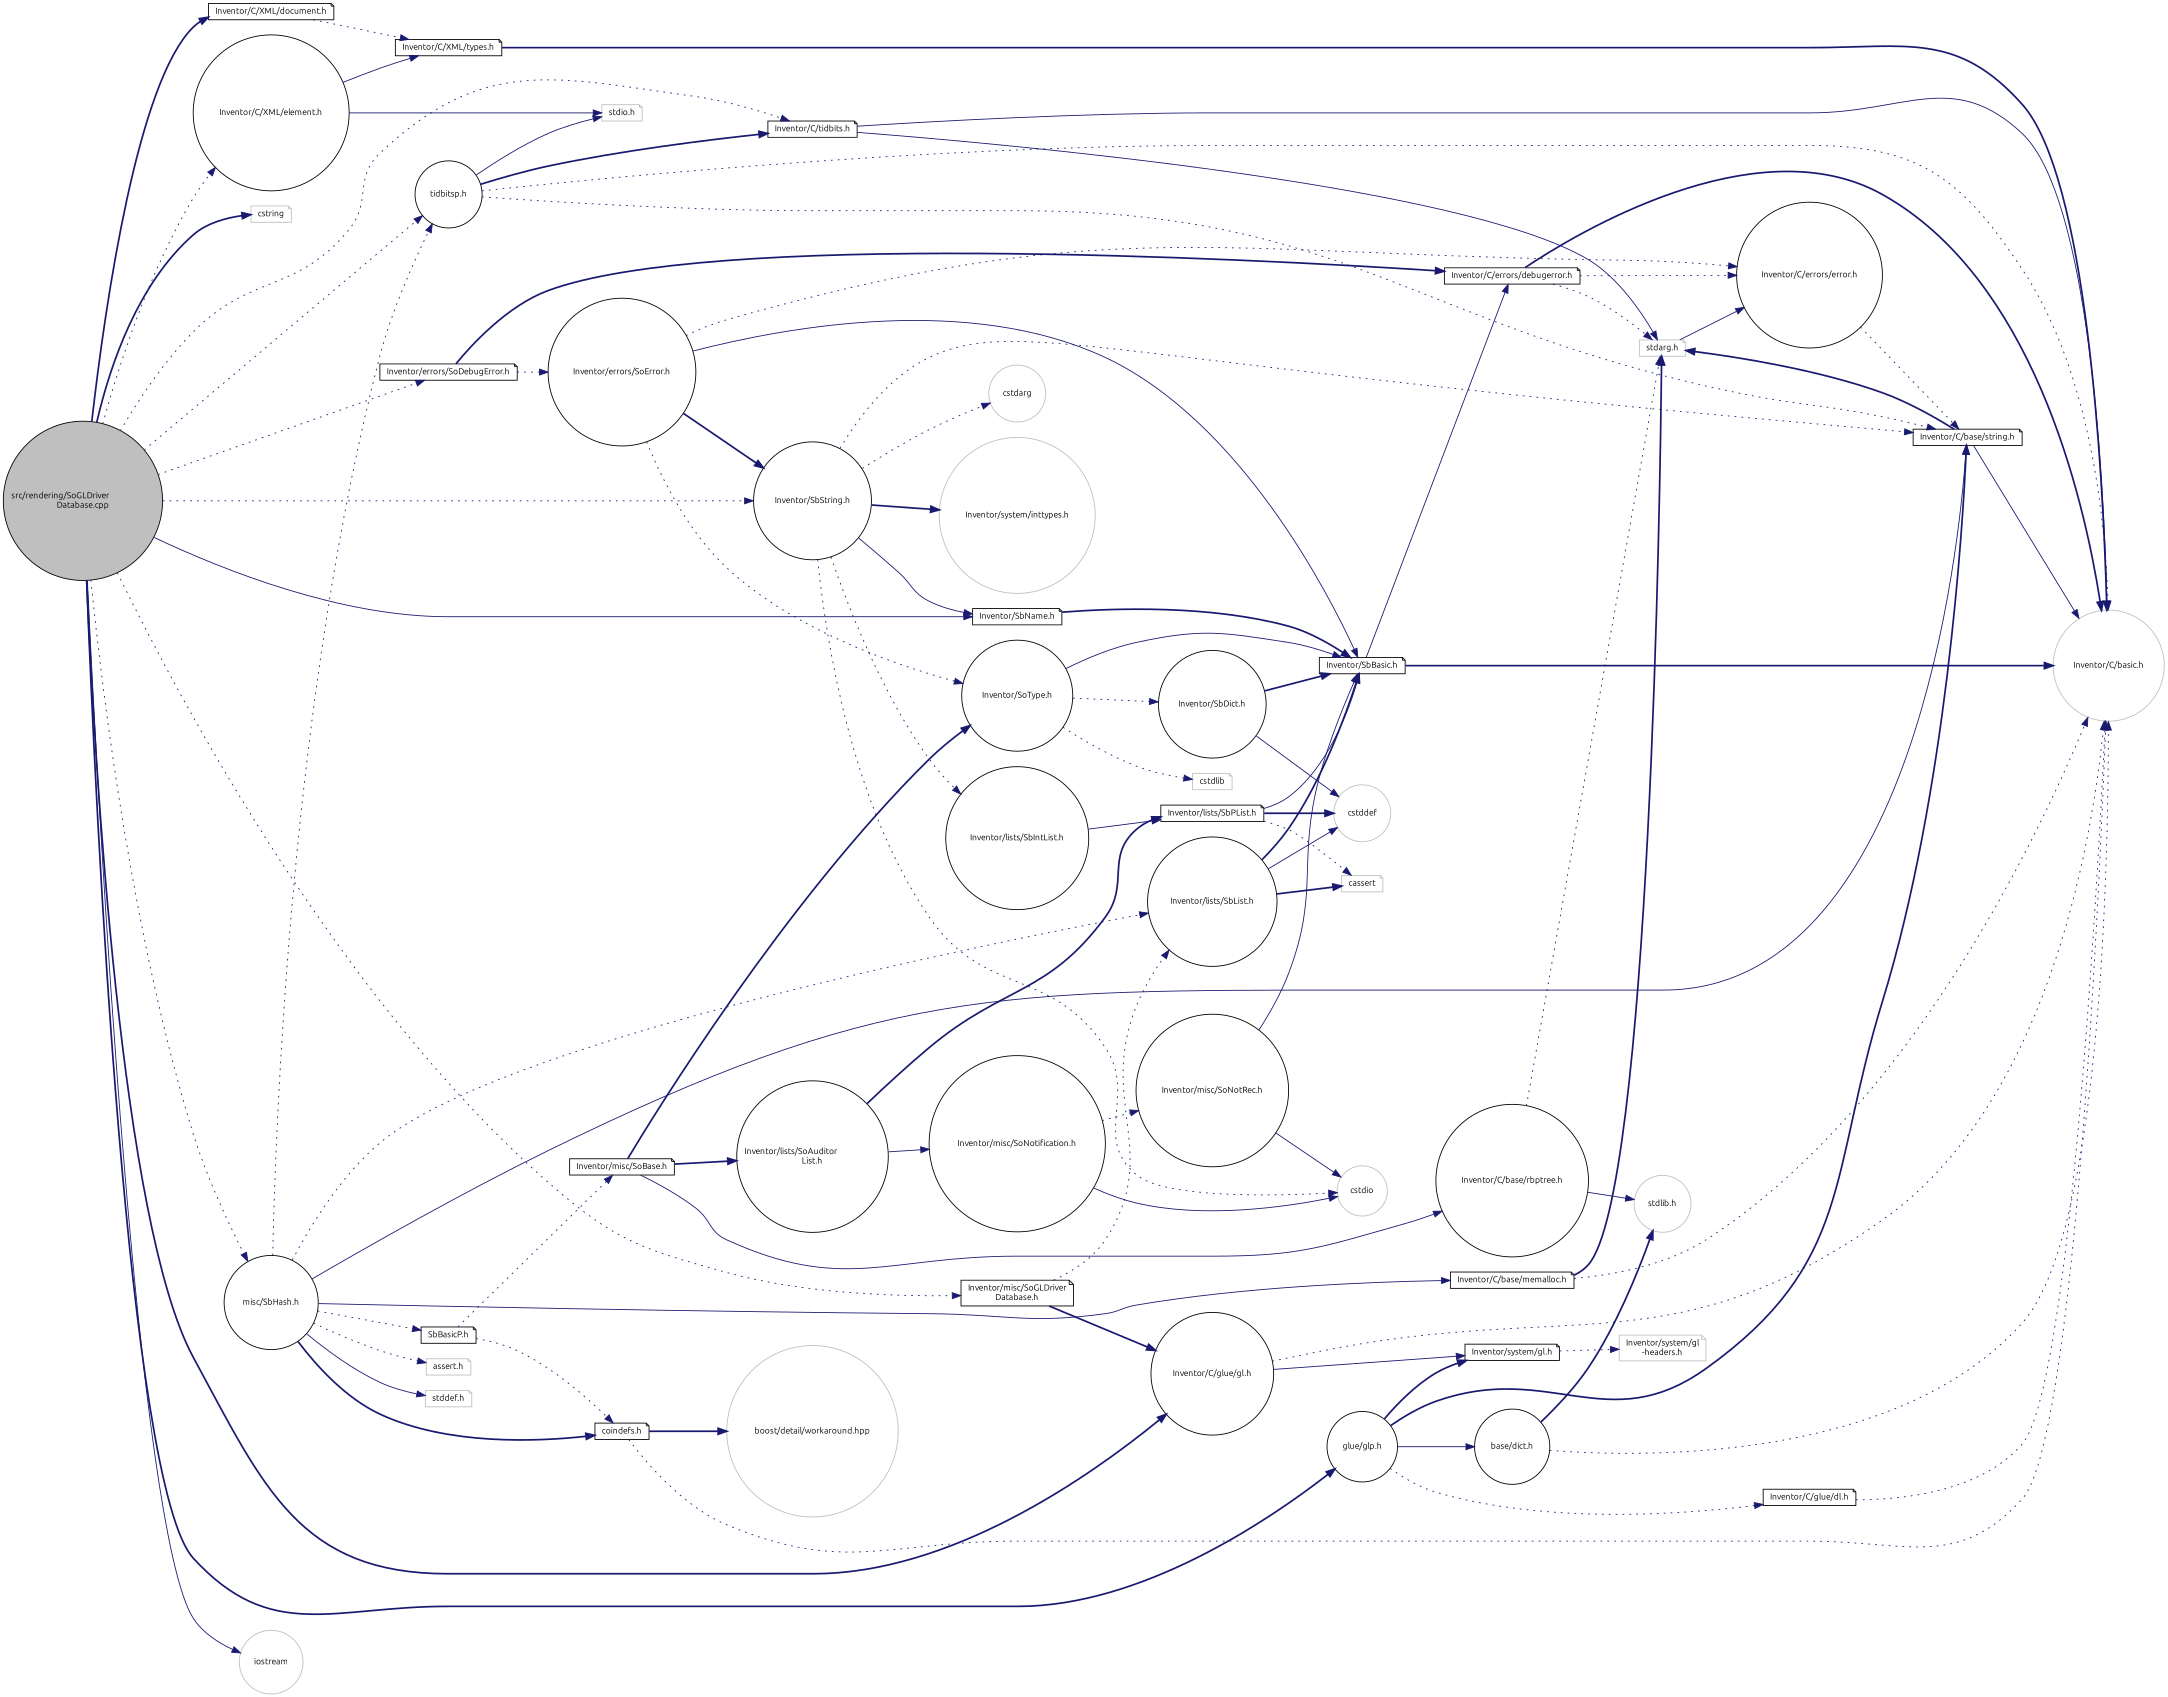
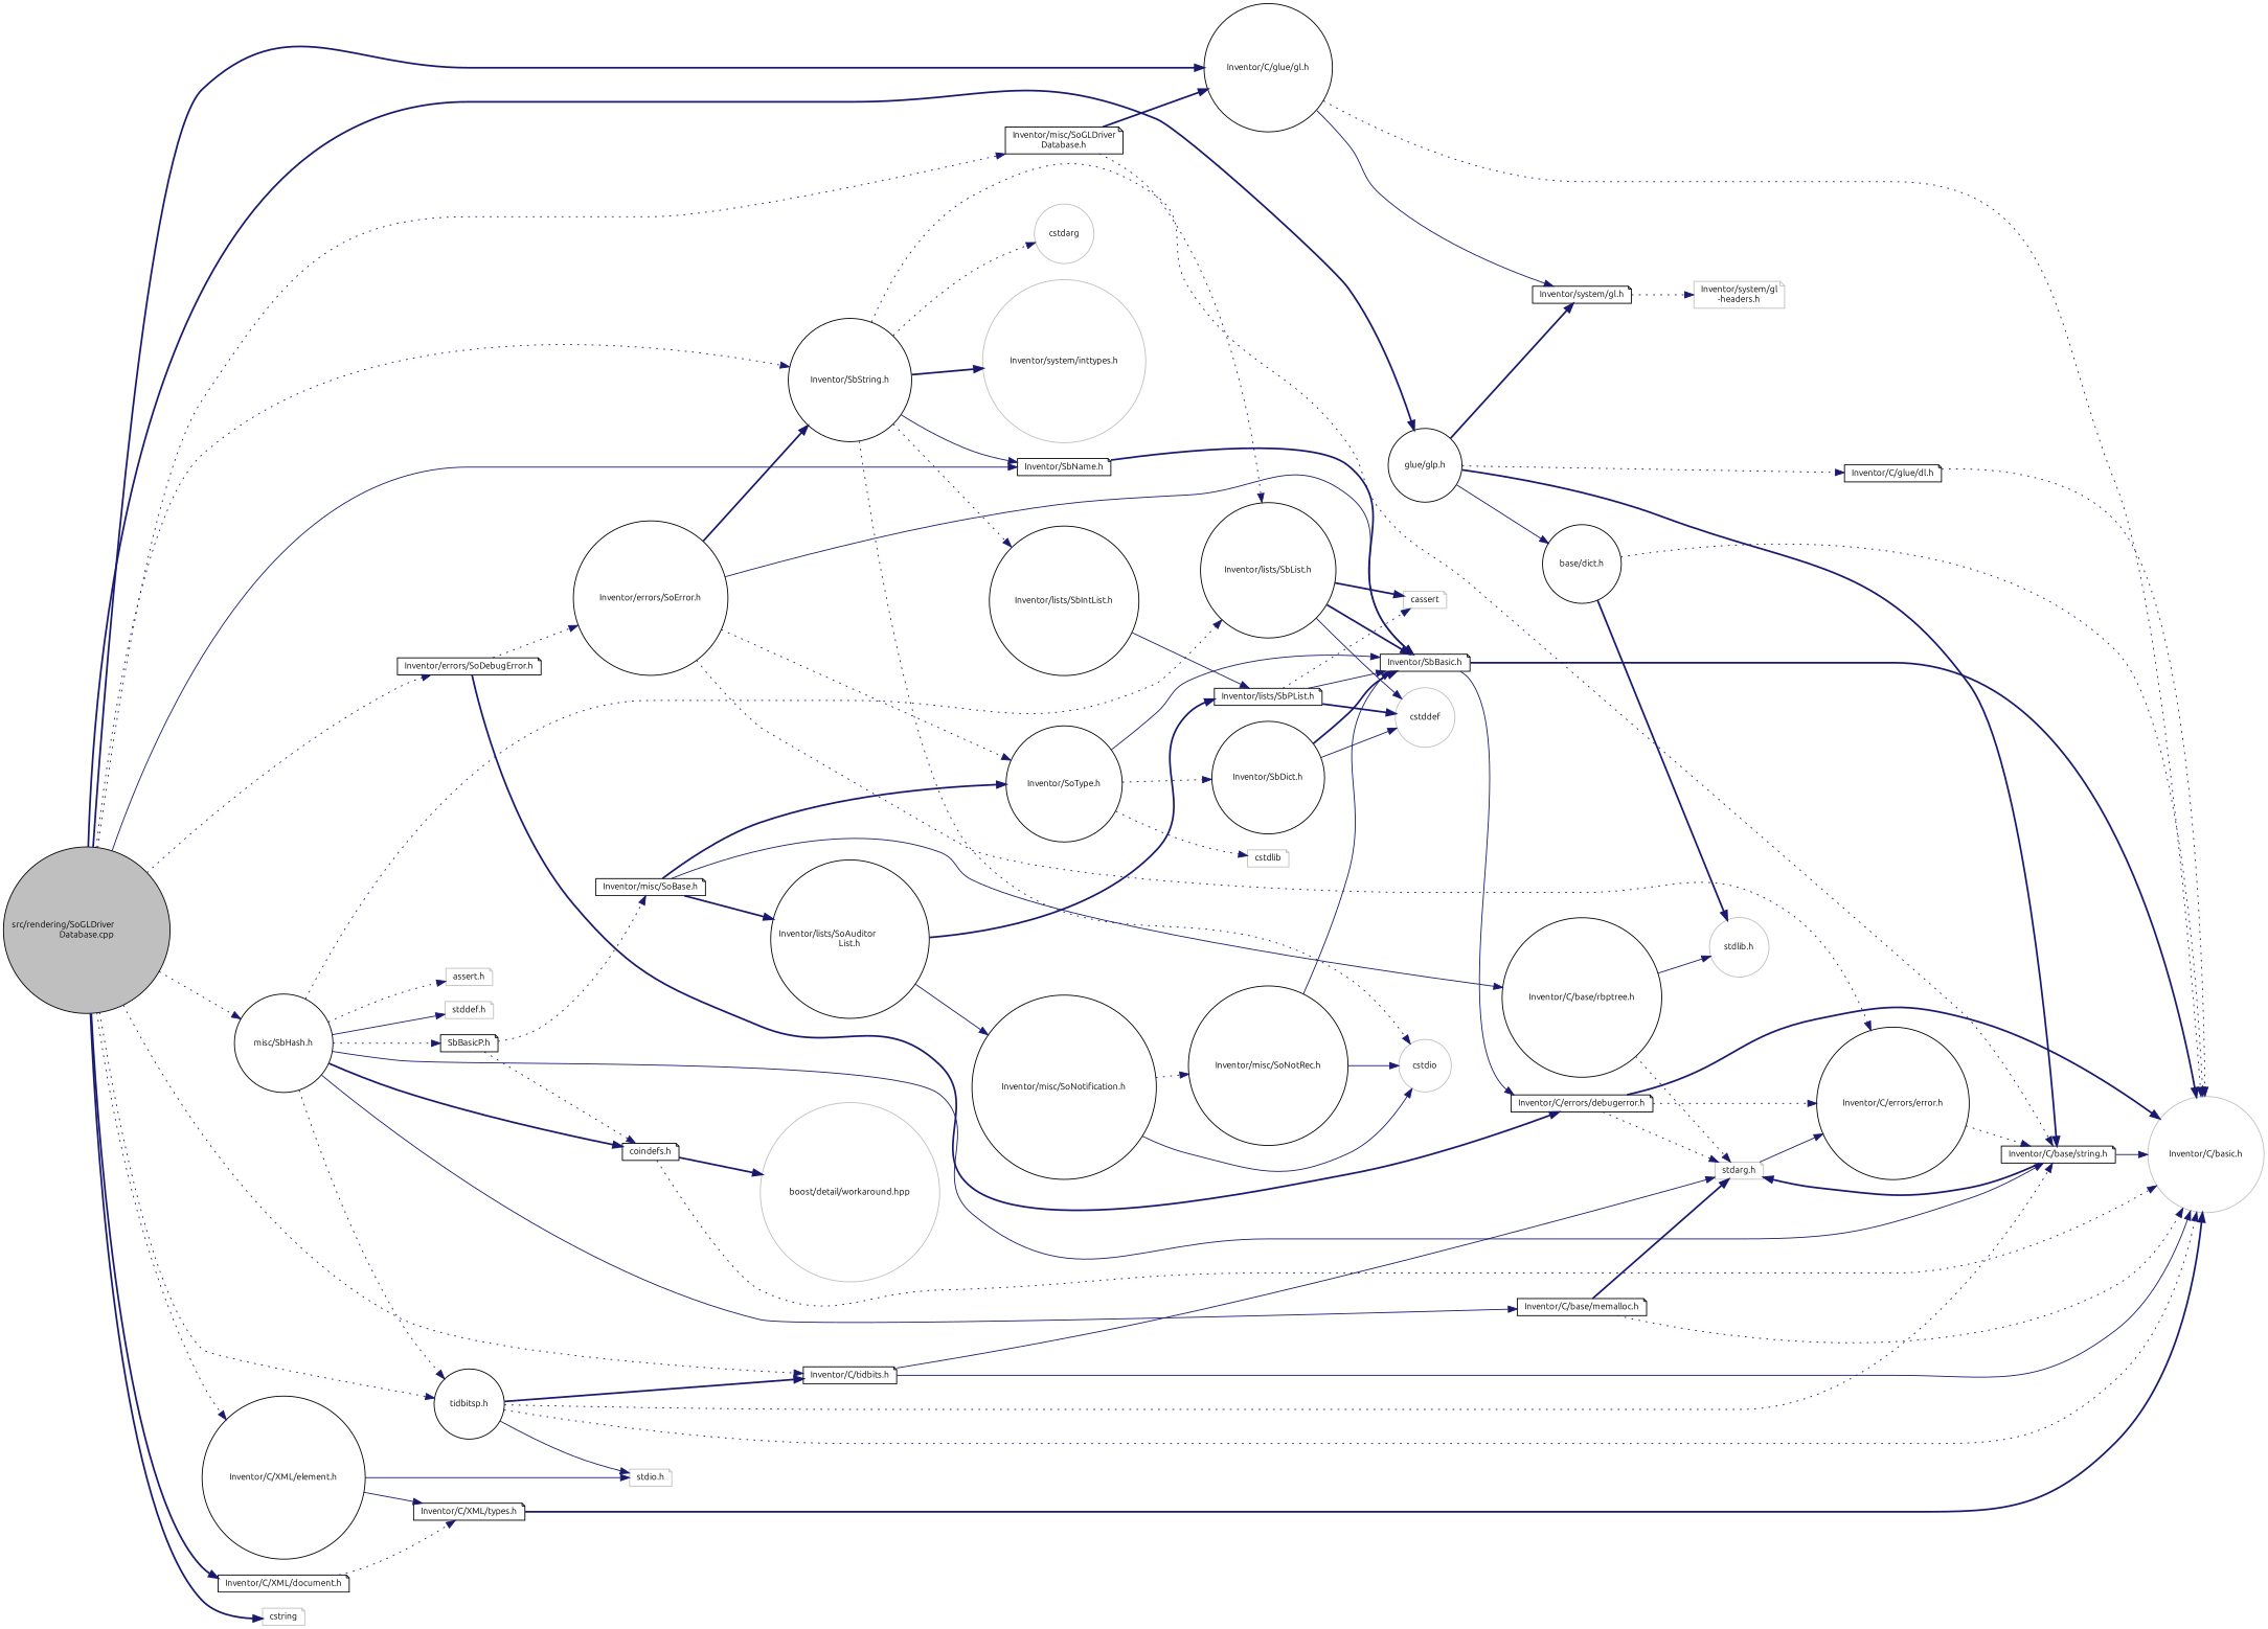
  digraph {
    fontname=Ubuntu
    rankdir=LR
    node [color=black fillcolor=white fontname=Ubuntu fontsize=10 shape=circle style=filled]
    edge [color=midnightblue fontname=Ubuntu fontsize=10 labelfontname=Helvetica labelfontsize=10 style=dotted]
    n1 [fillcolor=grey75 fontcolor=black height=0.2 label="src/rendering/SoGLDriver\lDatabase.cpp" width=0.4]
    n2 [height=0.2 label="Inventor/misc/SoGLDriver\lDatabase.h" shape=note width=0.4]
    n3 [height=0.2 label="Inventor/C/glue/gl.h" width=0.4]
    n4 [color=grey75 height=0.2 label=cstring shape=note width=0.4]
    n5 [height=0.2 label="Inventor/C/tidbits.h" shape=note width=0.4]
    n6 [height=0.2 label="Inventor/SbName.h" shape=note width=0.4]
    n7 [height=0.2 label="Inventor/SbString.h" width=0.4]
    n8 [height=0.2 label="Inventor/errors/SoDebugError.h" shape=note width=0.4]
    n9 [height=0.2 label="Inventor/C/XML/document.h" shape=note width=0.4]
    n10 [height=0.2 label="Inventor/C/XML/element.h" width=0.4]
    n11 [height=0.2 label="misc/SbHash.h" width=0.4]
    n12 [height=0.2 label="tidbitsp.h" width=0.4]
    n13 [height=0.2 label="glue/glp.h" width=0.4]
-   n14 [color=grey75 height=0.2 label=iostream width=0.4]
    n15 [height=0.2 label="Inventor/lists/SbList.h" width=0.4]
    n16 [height=0.2 label="Inventor/system/gl.h" shape=note width=0.4]
    n17 [color=grey75 height=0.2 label="Inventor/C/basic.h" width=0.4]
    n18 [color=grey75 height=0.2 label="stdarg.h" shape=note width=0.4]
    n19 [height=0.2 label="Inventor/SbBasic.h" shape=note width=0.4]
    n20 [height=0.2 label="Inventor/C/base/string.h" shape=note width=0.4]
    n21 [color=grey75 height=0.2 label=cstdarg width=0.4]
    n22 [color=grey75 height=0.2 label=cstdio width=0.4]
    n23 [color=grey75 height=0.2 label="Inventor/system/inttypes.h" width=0.4]
    n24 [height=0.2 label="Inventor/lists/SbIntList.h" width=0.4]
    n25 [height=0.2 label="Inventor/C/errors/debugerror.h" shape=note width=0.4]
    n26 [height=0.2 label="Inventor/errors/SoError.h" width=0.4]
    n27 [height=0.2 label="Inventor/C/XML/types.h" shape=note width=0.4]
    n28 [color=grey75 height=0.2 label="stdio.h" shape=note width=0.4]
    n29 [color=grey75 height=0.2 label="assert.h" shape=note width=0.4]
    n30 [color=grey75 height=0.2 label="stddef.h" shape=note width=0.4]
    n31 [height=0.2 label="Inventor/C/base/memalloc.h" shape=note width=0.4]
    n32 [height=0.2 label="coindefs.h" shape=note width=0.4]
    n33 [height=0.2 label="SbBasicP.h" shape=note width=0.4]
    n34 [height=0.2 label="base/dict.h" width=0.4]
    n35 [height=0.2 label="Inventor/C/glue/dl.h" shape=note width=0.4]
    n36 [color=grey75 height=0.2 label=cassert shape=note width=0.4]
    n37 [color=grey75 height=0.2 label=cstddef width=0.4]
    n38 [color=grey75 height=0.2 label="Inventor/system/gl\l-headers.h" shape=note width=0.4]
    n39 [height=0.2 label="Inventor/C/errors/error.h" width=0.4]
    n40 [height=0.2 label="Inventor/lists/SbPList.h" shape=note width=0.4]
    n41 [height=0.2 label="Inventor/SoType.h" width=0.4]
    n42 [color=grey75 height=0.2 label=cstdlib shape=note width=0.4]
    n43 [height=0.2 label="Inventor/SbDict.h" width=0.4]
    n44 [color=grey75 height=0.2 label="boost/detail/workaround.hpp" width=0.4]
    n45 [height=0.2 label="Inventor/misc/SoBase.h" shape=note width=0.4]
    n46 [height=0.2 label="Inventor/lists/SoAuditor\lList.h" width=0.4]
    n47 [height=0.2 label="Inventor/C/base/rbptree.h" width=0.4]
    n48 [height=0.2 label="Inventor/misc/SoNotification.h" width=0.4]
    n49 [color=grey75 height=0.2 label="stdlib.h" width=0.4]
    n50 [height=0.2 label="Inventor/misc/SoNotRec.h" width=0.4]
    n1 -> n2
    n1 -> n3 [style=bold]
    n1 -> n4 [style=bold]
    n1 -> n5
    n1 -> n6 [style=solid]
    n1 -> n7
    n1 -> n8
    n1 -> n9 [style=bold]
    n1 -> n10
    n1 -> n11
    n1 -> n12
    n1 -> n13 [style=bold]
-   n1 -> n14 [style=solid]
    n2 -> n3 [style=bold]
    n2 -> n15
    n3 -> n16 [style=solid]
    n3 -> n17
    n5 -> n17 [style=solid]
    n5 -> n18 [style=solid]
    n6 -> n19 [style=bold]
    n7 -> n6 [style=solid]
    n7 -> n20
    n7 -> n21
    n7 -> n22
    n7 -> n23 [style=bold]
    n7 -> n24
    n8 -> n25 [style=bold]
    n8 -> n26
    n9 -> n27
    n10 -> n27 [style=solid]
    n10 -> n28 [style=solid]
    n11 -> n12
    n11 -> n15
    n11 -> n20 [style=solid]
    n11 -> n29
    n11 -> n30 [style=solid]
    n11 -> n31 [style=solid]
    n11 -> n32 [style=bold]
    n11 -> n33
    n12 -> n5 [style=bold]
    n12 -> n17
    n12 -> n20
    n12 -> n28 [style=solid]
    n13 -> n16 [style=bold]
    n13 -> n20 [style=bold]
    n13 -> n34 [style=solid]
    n13 -> n35
    n15 -> n19 [style=bold]
    n15 -> n36 [style=bold]
    n15 -> n37 [style=solid]
    n16 -> n38
    n18 -> n39 [style=solid]
    n19 -> n17 [style=bold]
    n19 -> n25 [style=solid]
    n20 -> n17 [style=solid]
    n20 -> n18 [style=bold]
    n24 -> n40 [style=solid]
    n25 -> n17 [style=bold]
    n25 -> n18
    n25 -> n39
    n26 -> n7 [style=bold]
    n26 -> n19 [style=solid]
    n26 -> n39
    n26 -> n41
    n27 -> n17 [style=bold]
    n31 -> n17
    n31 -> n18 [style=bold]
    n32 -> n17
    n32 -> n44 [style=bold]
    n33 -> n32
    n33 -> n45
    n34 -> n17
    n34 -> n49 [style=bold]
    n35 -> n17
    n39 -> n20
    n40 -> n19 [style=solid]
    n40 -> n36
    n40 -> n37 [style=bold]
    n41 -> n19 [style=solid]
    n41 -> n42
    n41 -> n43
    n43 -> n19 [style=bold]
    n43 -> n37 [style=solid]
    n45 -> n41 [style=bold]
    n45 -> n46 [style=bold]
    n45 -> n47 [style=solid]
    n46 -> n40 [style=bold]
    n46 -> n48 [style=solid]
    n47 -> n18
    n47 -> n49 [style=solid]
    n48 -> n22 [style=solid]
    n48 -> n50
    n50 -> n19 [style=solid]
    n50 -> n22 [style=solid]
  }
